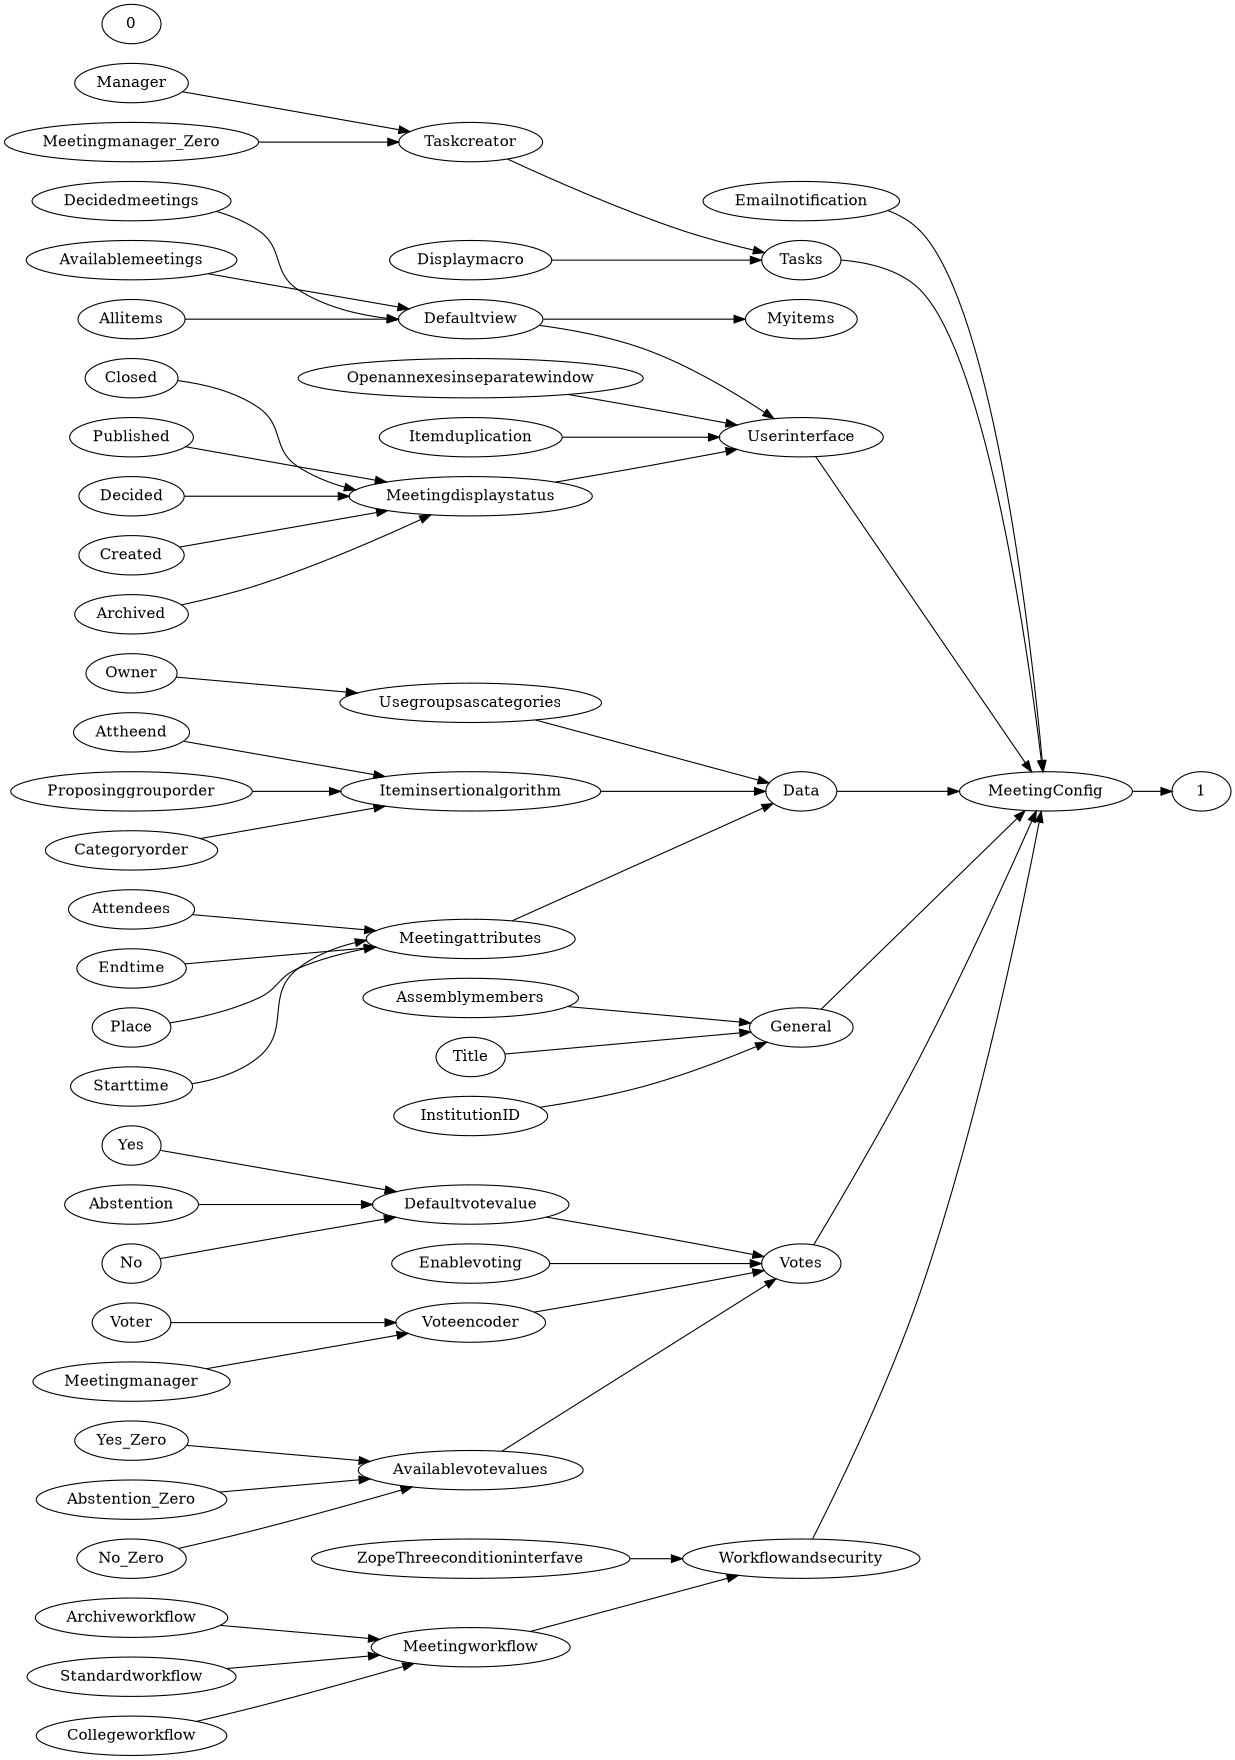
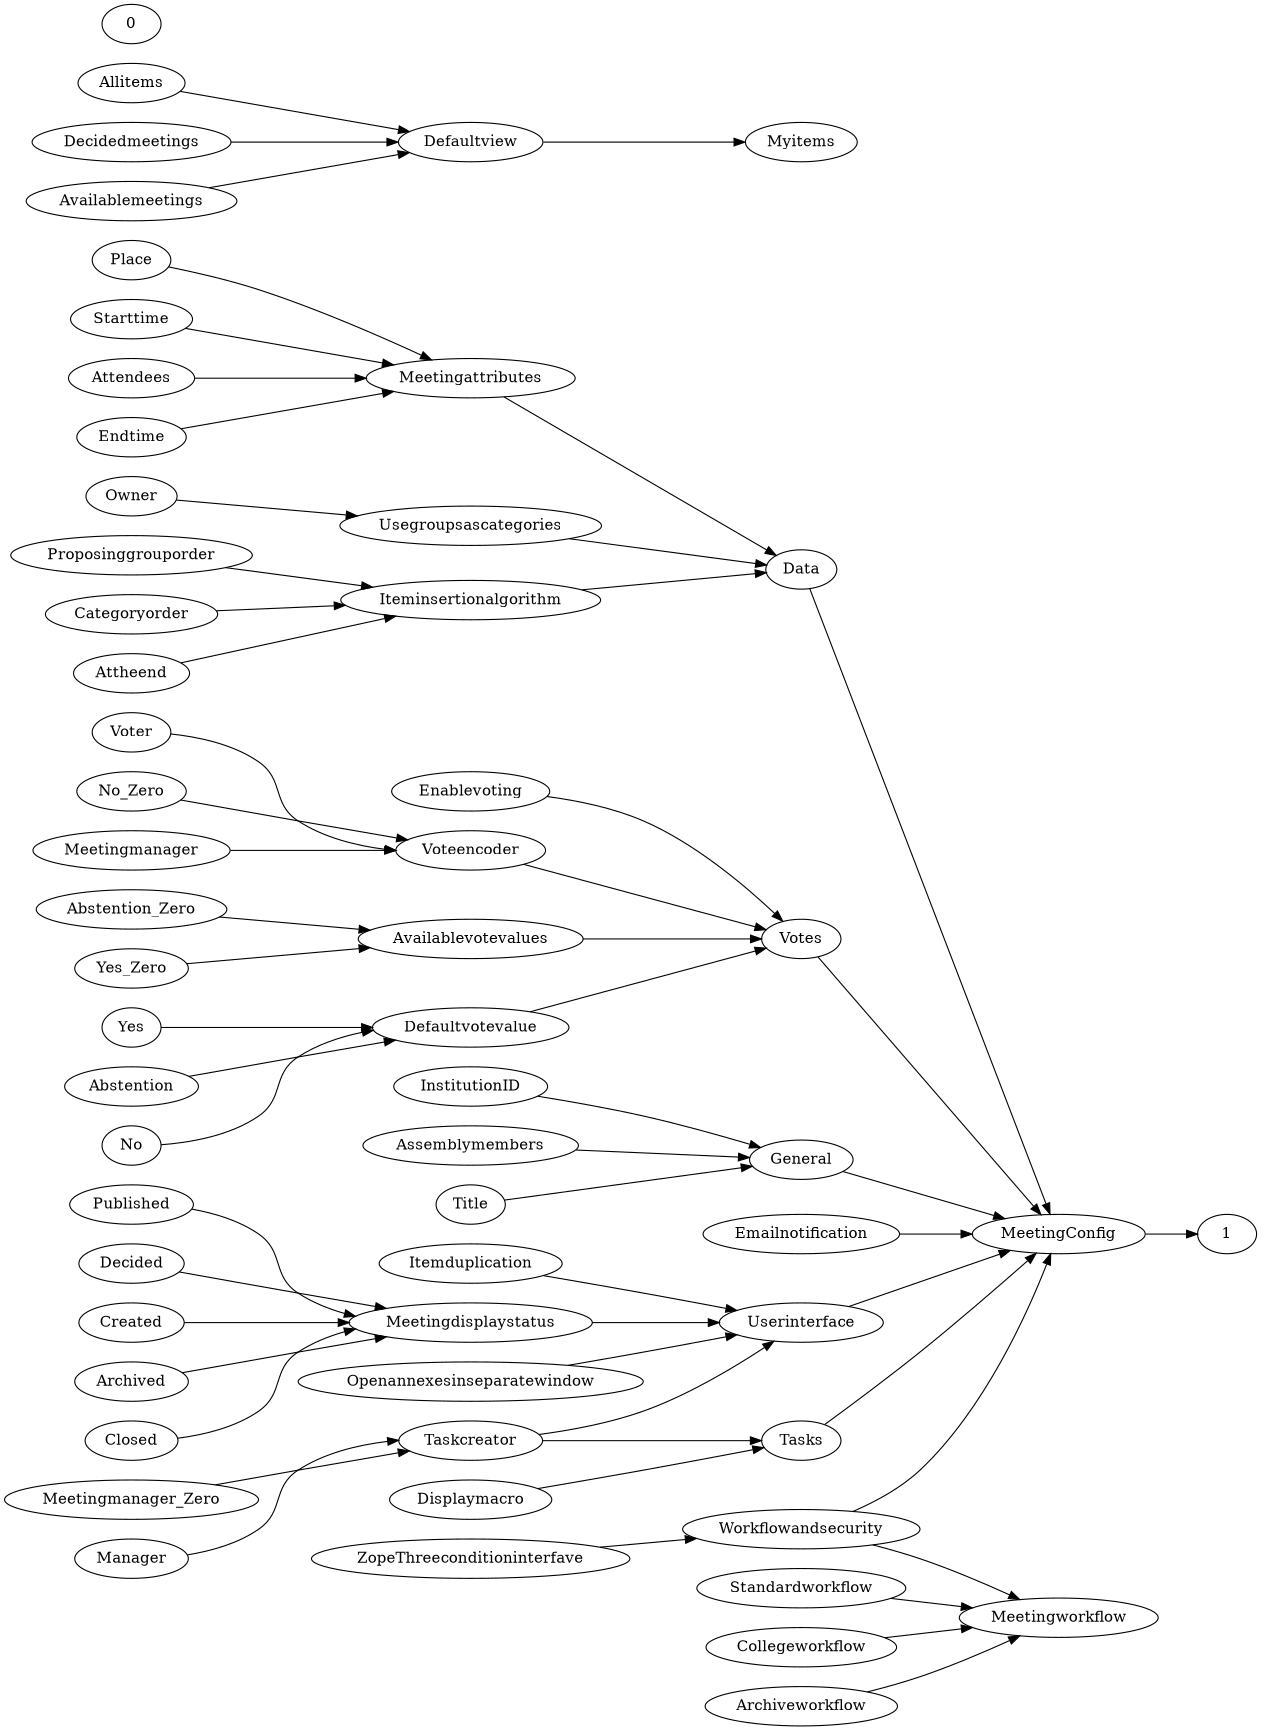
  digraph {
    rankdir=LR
    Voter
    Voteencoder
    Votes
    Owner
    Usegroupsascategories
    Taskcreator
    Tasks
    Availablevotevalues
    MeetingConfig
    Published
    Meetingdisplaystatus
    Userinterface
    Openannexesinseparatewindow
    Categoryorder
    Iteminsertionalgorithm
    Data
    General
    1
    Displaymacro
    No
    Defaultvotevalue
    Collegeworkflow
    Meetingworkflow
    Workflowandsecurity
    Archiveworkflow
    Defaultview
    Myitems
    Enablevoting
    Meetingmanager_Zero
    Assemblymembers
    Endtime
    Meetingattributes
    Manager
    Decided
    Place
    Attheend
    Title
    Created
    InstitutionID
    Proposinggrouporder
    ZopeThreeconditioninterfave
    No_Zero
    Yes_Zero
    Emailnotification
    Allitems
    Decidedmeetings
    Archived
    0
    Yes
    Availablemeetings
    Starttime
    Abstention_Zero
    Closed
    Abstention
    Standardworkflow
    Attendees
    Itemduplication
    Meetingmanager
    Voter -> Voteencoder
    Voteencoder -> Votes
    Votes -> MeetingConfig
    Owner -> Usegroupsascategories
    Usegroupsascategories -> Data
    Taskcreator -> Tasks
    Tasks -> MeetingConfig
    Availablevotevalues -> Votes
    MeetingConfig -> 1
    Published -> Meetingdisplaystatus
    Meetingdisplaystatus -> Userinterface
    Userinterface -> MeetingConfig
    Openannexesinseparatewindow -> Userinterface
    Categoryorder -> Iteminsertionalgorithm
    Iteminsertionalgorithm -> Data
    Data -> MeetingConfig
    General -> MeetingConfig
    Displaymacro -> Tasks
    No -> Defaultvotevalue
    Defaultvotevalue -> Votes
    Collegeworkflow -> Meetingworkflow
-   Meetingworkflow -> Workflowandsecurity
+   Workflowandsecurity -> Meetingworkflow
    Workflowandsecurity -> MeetingConfig
    Archiveworkflow -> Meetingworkflow
-   Defaultview -> Userinterface
+   Taskcreator -> Userinterface
    Defaultview -> Myitems
    Enablevoting -> Votes
    Meetingmanager_Zero -> Taskcreator
    Assemblymembers -> General
    Endtime -> Meetingattributes
    Meetingattributes -> Data
    Manager -> Taskcreator
    Decided -> Meetingdisplaystatus
    Place -> Meetingattributes
    Attheend -> Iteminsertionalgorithm
    Title -> General
    Created -> Meetingdisplaystatus
    InstitutionID -> General
    Proposinggrouporder -> Iteminsertionalgorithm
    ZopeThreeconditioninterfave -> Workflowandsecurity
-   No_Zero -> Availablevotevalues
+   No_Zero -> Voteencoder
    Yes_Zero -> Availablevotevalues
    Emailnotification -> MeetingConfig
    Allitems -> Defaultview
    Decidedmeetings -> Defaultview
    Archived -> Meetingdisplaystatus
    Yes -> Defaultvotevalue
    Availablemeetings -> Defaultview
    Starttime -> Meetingattributes
    Abstention_Zero -> Availablevotevalues
    Closed -> Meetingdisplaystatus
    Abstention -> Defaultvotevalue
    Standardworkflow -> Meetingworkflow
    Attendees -> Meetingattributes
    Itemduplication -> Userinterface
    Meetingmanager -> Voteencoder
  }
